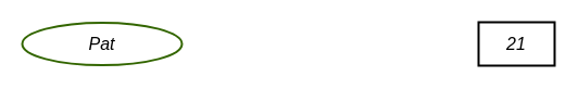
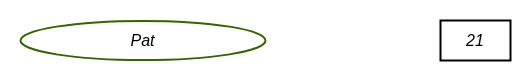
  <mxCell id="0" />
  <mxCell id="1" parent="0" />
- <mxCell id="2" value="&lt;i&gt;&lt;font color=&quot;#000000&quot;&gt;Pat&lt;/font&gt;&lt;/i&gt;" style="ellipse;whiteSpace=wrap;html=1;fontSize=16;fillColor=none;strokeWidth=2;strokeColor=#336600;" parent="1" vertex="1"><mxGeometry x="20" y="20.39" width="147" height="39.22" as="geometry" /></mxCell>
+ <mxCell id="2" value="&lt;i&gt;&lt;font color=&quot;#000000&quot;&gt;Pat&lt;/font&gt;&lt;/i&gt;" style="ellipse;whiteSpace=wrap;html=1;fontSize=16;fillColor=none;strokeWidth=2;strokeColor=#336600;" parent="1" vertex="1"><mxGeometry x="20" y="20.39" width="245" height="39.22" as="geometry" /></mxCell>
  <mxCell id="3" value="&lt;i&gt;&lt;font color=&quot;#000000&quot;&gt;21&lt;/font&gt;&lt;/i&gt;" style="rounded=0;whiteSpace=wrap;html=1;fontSize=16;fillColor=none;strokeWidth=2;" parent="1" vertex="1"><mxGeometry x="440" y="20" width="70" height="40" as="geometry" /></mxCell>
